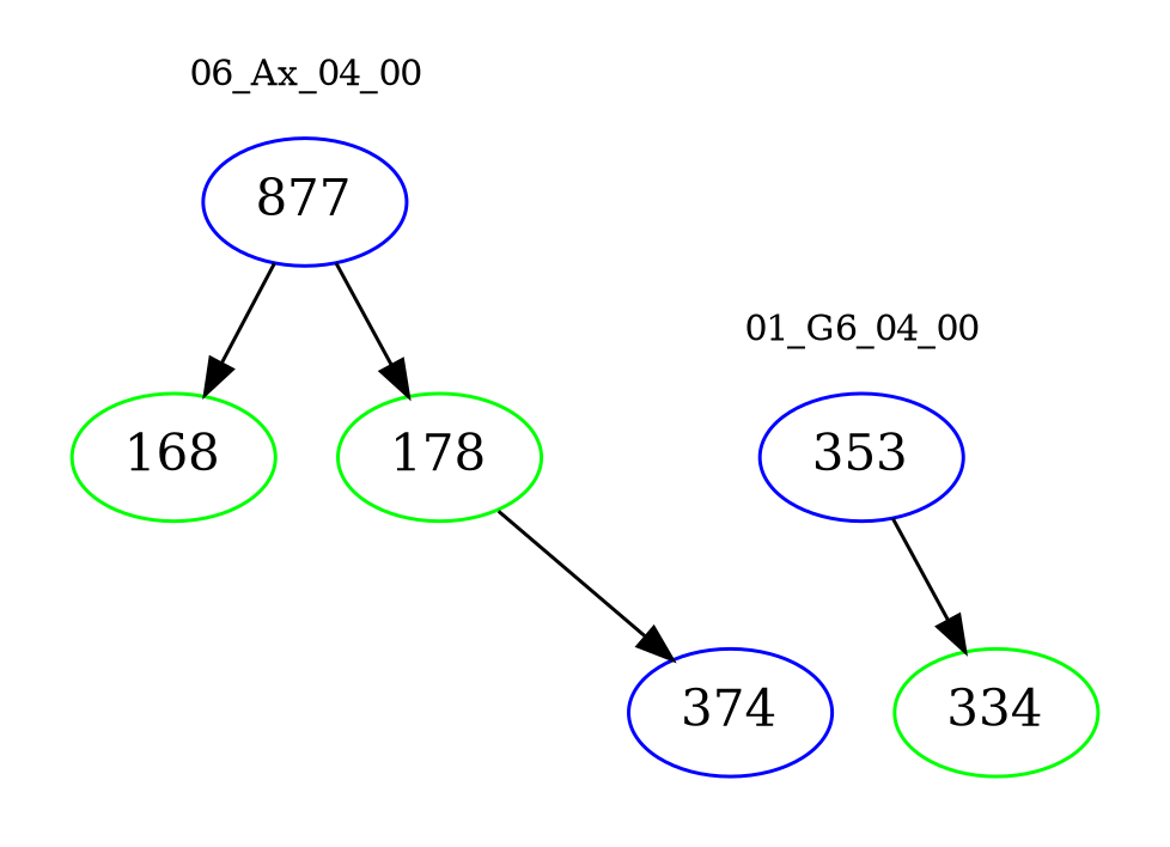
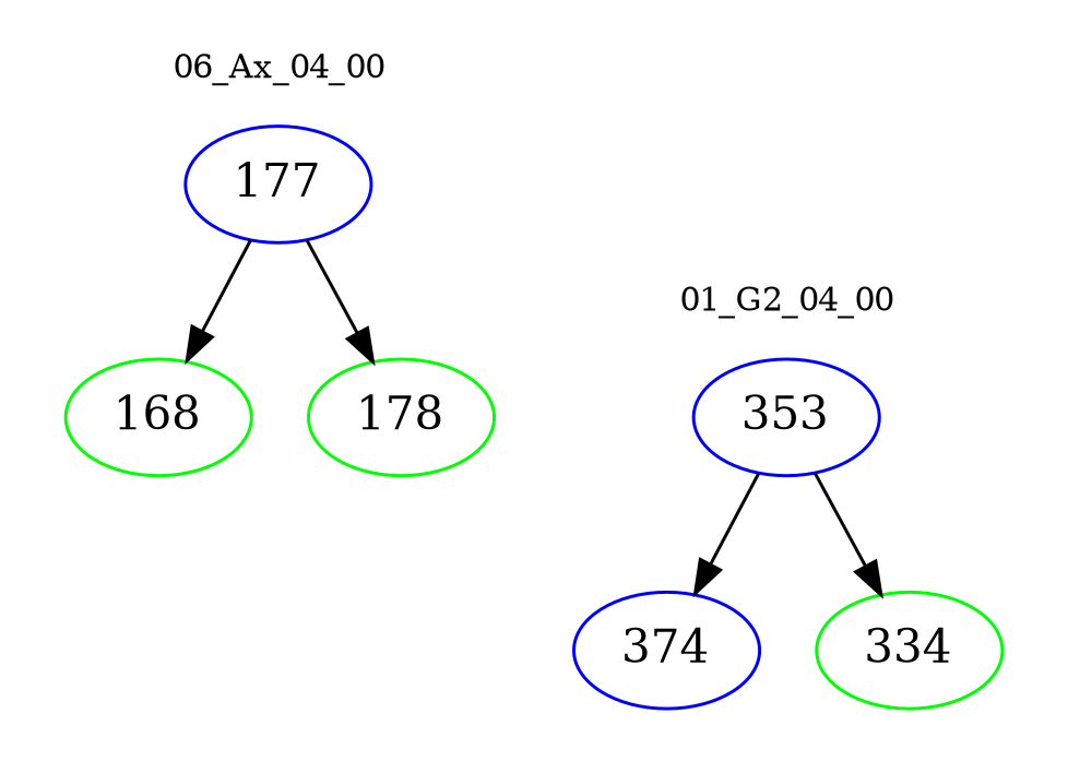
  digraph {
    node [color=blue]
    edge [color=black]
-   n1 [label=877]
+   n1 [label=177]
    n2 [color=green label=168]
    n3 [color=green label=178]
    n4 [label=353]
    n5 [color=green label=334]
    n6 [label=374]
    subgraph cluster_1 {
      color=white
      fontsize=10
      label="06_Ax_04_00"
      n1
      n2
      n3
    }
    subgraph cluster_2 {
      color=white
      fontsize=10
-     label="01_G6_04_00"
+     label="01_G2_04_00"
      n4
      n5
      n6
    }
    n1 -> n2
    n1 -> n3
    n4 -> n5
-   n3 -> n6
+   n4 -> n6
  }
